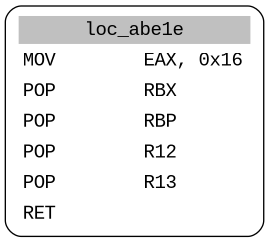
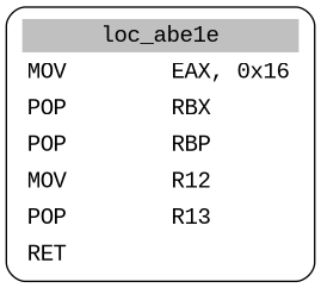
  digraph {
    rankdir=LR
-   n1 [fontname="Courier New" label=<<table border="0" cellborder="0" cellpadding="3"><tr><td align="center" colspan="2" bgcolor="grey">loc_abe1e</td></tr><tr><td align="left">MOV        EAX, 0x16</td></tr><tr><td align="left">POP        RBX</td></tr><tr><td align="left">POP        RBP</td></tr><tr><td align="left">POP        R12</td></tr><tr><td align="left">POP        R13</td></tr><tr><td align="left">RET        </td></tr></table>> shape=Mrecord]
+   n1 [fontname="Courier New" label=<<table border="0" cellborder="0" cellpadding="3"><tr><td align="center" colspan="2" bgcolor="grey">loc_abe1e</td></tr><tr><td align="left">MOV        EAX, 0x16</td></tr><tr><td align="left">POP        RBX</td></tr><tr><td align="left">POP        RBP</td></tr><tr><td align="left">MOV        R12</td></tr><tr><td align="left">POP        R13</td></tr><tr><td align="left">RET        </td></tr></table>> shape=Mrecord]
  }
